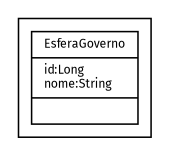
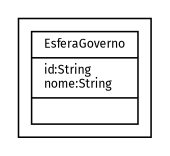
  digraph {
    fontname="Fira Sans"
    fontsize=8
-   n1 [fontname="Fira Sans" fontsize=8 label="{EsferaGoverno|id:Long\lnome:String\l|\l}" shape=record]
+   n1 [fontname="Fira Sans" fontsize=8 label="{EsferaGoverno|id:String\lnome:String\l|\l}" shape=record]
    subgraph cluster_1 {
      n1
    }
  }
